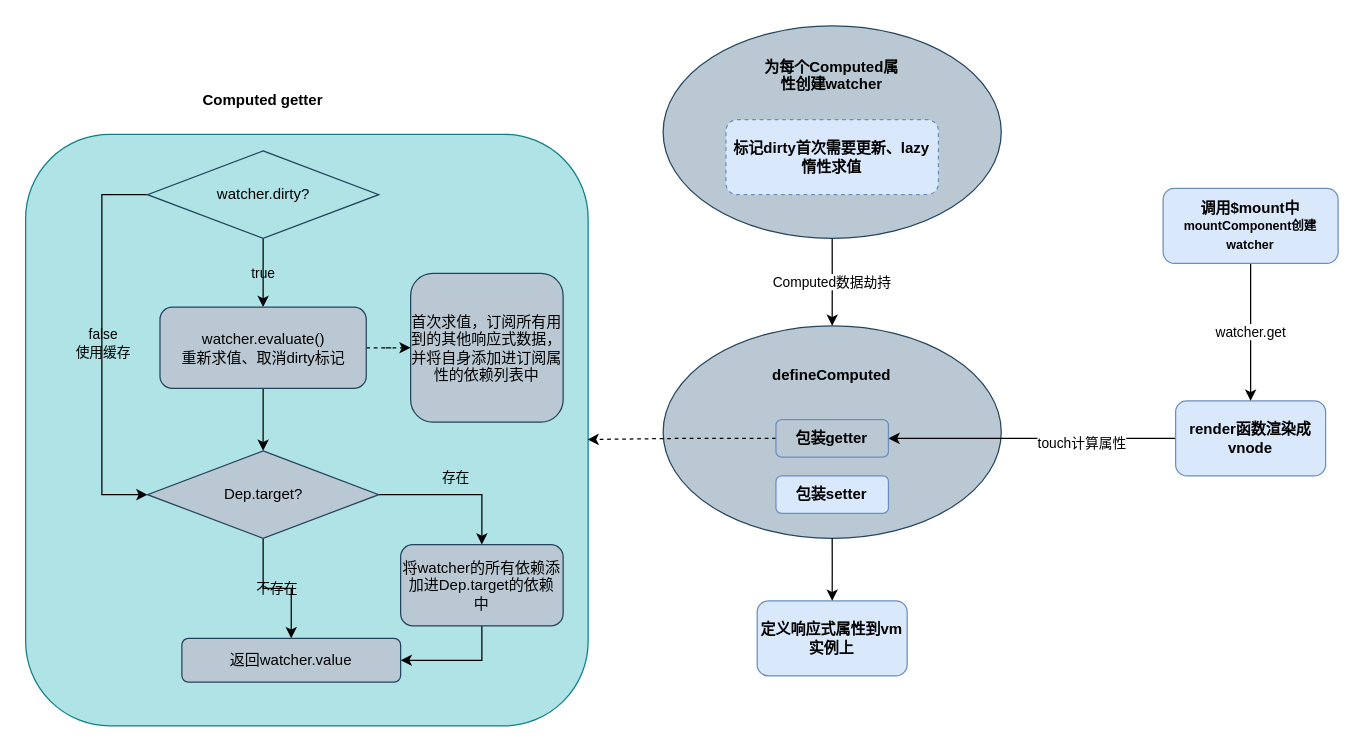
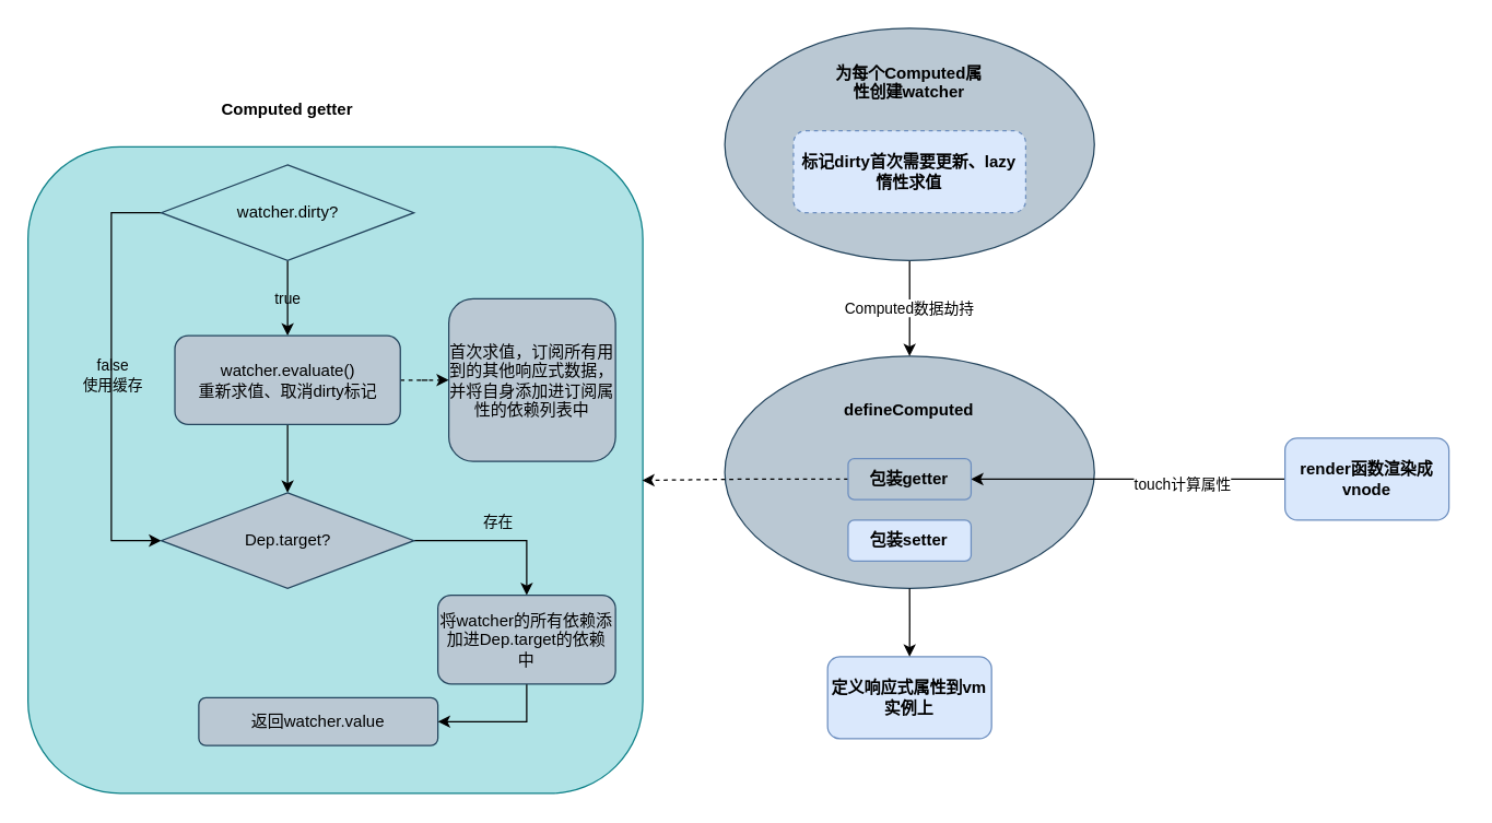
  <mxCell id="0" />
  <mxCell id="1" parent="0" />
  <mxCell id="2" value="" style="rounded=1;whiteSpace=wrap;html=1;fillColor=#b0e3e6;strokeColor=#0e8088;" vertex="1" parent="1"><mxGeometry x="20" y="106.72" width="450" height="473.28" as="geometry" /></mxCell>
  <mxCell id="3" value="" style="ellipse;whiteSpace=wrap;html=1;fillColor=#bac8d3;strokeColor=#23445d;" vertex="1" parent="1"><mxGeometry x="530" y="260" width="270.5" height="170" as="geometry" /></mxCell>
  <mxCell id="4" value="Computed数据劫持" style="edgeStyle=orthogonalEdgeStyle;rounded=0;orthogonalLoop=1;jettySize=auto;html=1;entryX=0.5;entryY=0;entryDx=0;entryDy=0;" edge="1" parent="1" source="5" target="3"><mxGeometry relative="1" as="geometry" /></mxCell>
  <mxCell id="5" value="" style="ellipse;whiteSpace=wrap;html=1;fillColor=#bac8d3;strokeColor=#23445d;" vertex="1" parent="1"><mxGeometry x="530" y="20" width="270.5" height="170" as="geometry" /></mxCell>
  <mxCell id="6" value="&lt;b&gt;定义响应式属性到vm实例上&lt;/b&gt;" style="rounded=1;whiteSpace=wrap;html=1;fillColor=#dae8fc;strokeColor=#6c8ebf;" vertex="1" parent="1"><mxGeometry x="605.25" y="480" width="120" height="60" as="geometry" /></mxCell>
  <mxCell id="7" style="edgeStyle=orthogonalEdgeStyle;rounded=0;orthogonalLoop=1;jettySize=auto;html=1;entryX=1;entryY=0.5;entryDx=0;entryDy=0;" edge="1" parent="1" source="9" target="16"><mxGeometry relative="1" as="geometry" /></mxCell>
  <mxCell id="8" value="touch计算属性" style="edgeLabel;html=1;align=center;verticalAlign=middle;resizable=0;points=[];" vertex="1" connectable="0" parent="7"><mxGeometry x="-0.34" y="3" relative="1" as="geometry"><mxPoint as="offset" /></mxGeometry></mxCell>
  <mxCell id="9" value="&lt;b&gt;render函数渲染成vnode&lt;/b&gt;" style="rounded=1;whiteSpace=wrap;html=1;fillColor=#dae8fc;strokeColor=#6c8ebf;" vertex="1" parent="1"><mxGeometry x="940" y="320" width="120" height="60" as="geometry" /></mxCell>
  <mxCell id="10" value="&lt;b&gt;标记dirty首次需要更新、lazy惰性求值&lt;/b&gt;" style="rounded=1;whiteSpace=wrap;html=1;fillColor=#dae8fc;strokeColor=#6c8ebf;dashed=1;" vertex="1" parent="1"><mxGeometry x="580.25" y="95" width="170" height="60" as="geometry" /></mxCell>
  <mxCell id="11" value="&lt;br&gt;&lt;br&gt;&lt;b style=&quot;color: rgb(0 , 0 , 0) ; font-family: &amp;#34;helvetica&amp;#34; ; font-size: 12px ; font-style: normal ; letter-spacing: normal ; text-align: center ; text-indent: 0px ; text-transform: none ; word-spacing: 0px&quot;&gt;为每个Computed属性创建watcher&lt;/b&gt;&lt;br&gt;" style="text;html=1;strokeColor=none;fillColor=none;align=center;verticalAlign=middle;whiteSpace=wrap;rounded=0;" vertex="1" parent="1"><mxGeometry x="605.25" y="40" width="120" height="10" as="geometry" /></mxCell>
- <mxCell id="12" value="watcher.get" style="edgeStyle=orthogonalEdgeStyle;rounded=0;orthogonalLoop=1;jettySize=auto;html=1;" edge="1" parent="1" source="13" target="9"><mxGeometry relative="1" as="geometry" /></mxCell>
- <mxCell id="13" value="&lt;b&gt;调用$mount中&lt;/b&gt;&lt;font size=&quot;1&quot;&gt;&lt;b&gt;mountComponent创建watcher&lt;/b&gt;&lt;/font&gt;" style="rounded=1;whiteSpace=wrap;html=1;fillColor=#dae8fc;strokeColor=#6c8ebf;" vertex="1" parent="1"><mxGeometry x="930" y="150" width="140" height="60" as="geometry" /></mxCell>
  <mxCell id="14" style="edgeStyle=orthogonalEdgeStyle;rounded=0;orthogonalLoop=1;jettySize=auto;html=1;entryX=0.5;entryY=0;entryDx=0;entryDy=0;" edge="1" parent="1" source="3" target="6"><mxGeometry relative="1" as="geometry" /></mxCell>
  <mxCell id="15" style="edgeStyle=orthogonalEdgeStyle;rounded=0;orthogonalLoop=1;jettySize=auto;html=1;entryX=0.999;entryY=0.516;entryDx=0;entryDy=0;labelBackgroundColor=none;dashed=1;entryPerimeter=0;" edge="1" parent="1" source="16" target="2"><mxGeometry relative="1" as="geometry" /></mxCell>
  <mxCell id="16" value="&lt;b&gt;包装getter&lt;/b&gt;" style="rounded=1;whiteSpace=wrap;html=1;fillColor=#bac8d3;strokeColor=#6c8ebf;" vertex="1" parent="1"><mxGeometry x="620.25" y="335" width="90" height="30" as="geometry" /></mxCell>
  <mxCell id="17" value="&lt;b&gt;包装setter&lt;/b&gt;" style="rounded=1;whiteSpace=wrap;html=1;fillColor=#dae8fc;strokeColor=#6c8ebf;" vertex="1" parent="1"><mxGeometry x="620.25" y="380" width="90" height="30" as="geometry" /></mxCell>
  <mxCell id="18" value="&lt;b&gt;defineComputed&lt;/b&gt;" style="text;html=1;strokeColor=none;fillColor=none;align=center;verticalAlign=middle;whiteSpace=wrap;rounded=0;" vertex="1" parent="1"><mxGeometry x="600.25" y="290" width="130" height="20" as="geometry" /></mxCell>
  <mxCell id="19" value="true" style="edgeStyle=orthogonalEdgeStyle;rounded=0;orthogonalLoop=1;jettySize=auto;html=1;fillColor=none;labelBackgroundColor=none;" edge="1" parent="1" source="22" target="25"><mxGeometry relative="1" as="geometry" /></mxCell>
  <mxCell id="20" style="edgeStyle=orthogonalEdgeStyle;rounded=0;orthogonalLoop=1;jettySize=auto;html=1;labelBackgroundColor=none;entryX=0;entryY=0.5;entryDx=0;entryDy=0;" edge="1" parent="1" source="22" target="29"><mxGeometry relative="1" as="geometry"><mxPoint x="-40" y="530" as="targetPoint" /><Array as="points"><mxPoint x="81" y="155" /><mxPoint x="81" y="395" /></Array></mxGeometry></mxCell>
  <mxCell id="21" value="false&lt;br&gt;使用缓存" style="edgeLabel;html=1;align=center;verticalAlign=middle;resizable=0;points=[];labelBackgroundColor=none;" vertex="1" connectable="0" parent="20"><mxGeometry x="-0.166" y="2" relative="1" as="geometry"><mxPoint x="-2" y="24" as="offset" /></mxGeometry></mxCell>
  <mxCell id="22" value="watcher.dirty?" style="rhombus;whiteSpace=wrap;html=1;fillColor=#b0e3e6;strokeColor=#23445d;" vertex="1" parent="1"><mxGeometry x="117.5" y="120" width="185" height="70" as="geometry" /></mxCell>
  <mxCell id="23" style="edgeStyle=orthogonalEdgeStyle;rounded=0;orthogonalLoop=1;jettySize=auto;html=1;labelBackgroundColor=none;" edge="1" parent="1" source="25" target="29"><mxGeometry relative="1" as="geometry" /></mxCell>
  <mxCell id="24" style="edgeStyle=orthogonalEdgeStyle;rounded=0;orthogonalLoop=1;jettySize=auto;html=1;entryX=0;entryY=0.5;entryDx=0;entryDy=0;dashed=1;labelBackgroundColor=none;" edge="1" parent="1" source="25" target="34"><mxGeometry relative="1" as="geometry" /></mxCell>
  <mxCell id="25" value="watcher.evaluate()&lt;br&gt;重新求值、取消dirty标记" style="rounded=1;whiteSpace=wrap;html=1;fillColor=#bac8d3;strokeColor=#23445d;" vertex="1" parent="1"><mxGeometry x="127.5" y="245" width="165" height="65" as="geometry" /></mxCell>
- <mxCell id="26" value="不存在" style="edgeStyle=orthogonalEdgeStyle;rounded=0;orthogonalLoop=1;jettySize=auto;html=1;entryX=0.5;entryY=0;entryDx=0;entryDy=0;labelBackgroundColor=none;" edge="1" parent="1" source="29" target="31"><mxGeometry relative="1" as="geometry" /></mxCell>
  <mxCell id="27" style="edgeStyle=orthogonalEdgeStyle;rounded=0;orthogonalLoop=1;jettySize=auto;html=1;entryX=0.5;entryY=0;entryDx=0;entryDy=0;labelBackgroundColor=none;" edge="1" parent="1" source="29" target="33"><mxGeometry relative="1" as="geometry" /></mxCell>
  <mxCell id="28" value="存在" style="edgeLabel;html=1;align=center;verticalAlign=middle;resizable=0;points=[];labelBackgroundColor=none;" vertex="1" connectable="0" parent="27"><mxGeometry x="0.001" y="-2" relative="1" as="geometry"><mxPoint y="-17" as="offset" /></mxGeometry></mxCell>
  <mxCell id="29" value="Dep.target?" style="rhombus;whiteSpace=wrap;html=1;fillColor=#bac8d3;strokeColor=#23445d;" vertex="1" parent="1"><mxGeometry x="117.5" y="360" width="185" height="70" as="geometry" /></mxCell>
  <mxCell id="30" value="Computed getter" style="text;html=1;strokeColor=none;fillColor=none;align=center;verticalAlign=middle;whiteSpace=wrap;rounded=0;fontStyle=1" vertex="1" parent="1"><mxGeometry x="150" y="70" width="120" height="20" as="geometry" /></mxCell>
  <mxCell id="31" value="返回watcher.value" style="rounded=1;whiteSpace=wrap;html=1;fillColor=#bac8d3;strokeColor=#23445d;" vertex="1" parent="1"><mxGeometry x="145" y="510" width="175" height="35" as="geometry" /></mxCell>
  <mxCell id="32" style="edgeStyle=orthogonalEdgeStyle;rounded=0;orthogonalLoop=1;jettySize=auto;html=1;entryX=1;entryY=0.5;entryDx=0;entryDy=0;labelBackgroundColor=none;exitX=0.5;exitY=1;exitDx=0;exitDy=0;" edge="1" parent="1" source="33" target="31"><mxGeometry relative="1" as="geometry" /></mxCell>
  <mxCell id="33" value="将watcher的所有依赖添加进Dep.target的依赖中" style="rounded=1;whiteSpace=wrap;html=1;fillColor=#bac8d3;strokeColor=#23445d;" vertex="1" parent="1"><mxGeometry x="320" y="435" width="130" height="65" as="geometry" /></mxCell>
  <mxCell id="34" value="首次求值，订阅所有用到的其他响应式数据，并将自身添加进订阅属性的依赖列表中" style="rounded=1;whiteSpace=wrap;html=1;fillColor=#bac8d3;strokeColor=#23445d;" vertex="1" parent="1"><mxGeometry x="328" y="218" width="122" height="119" as="geometry" /></mxCell>
